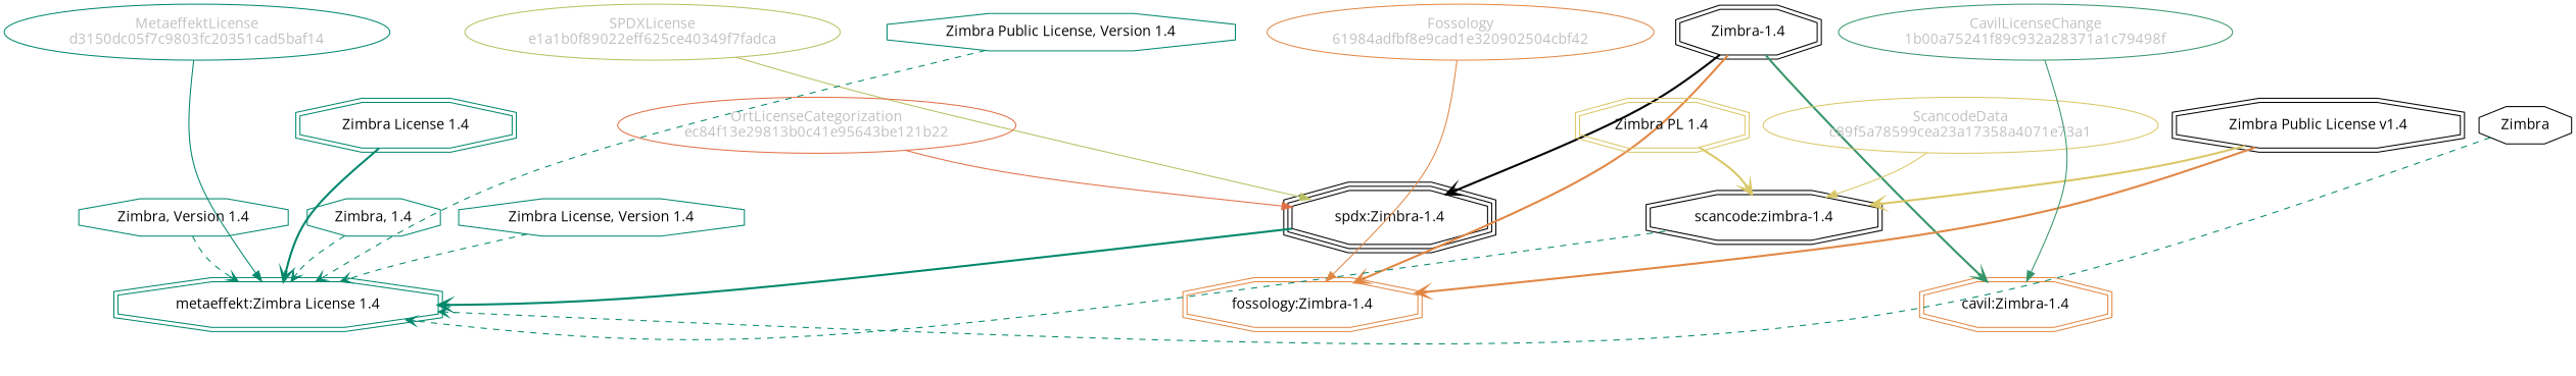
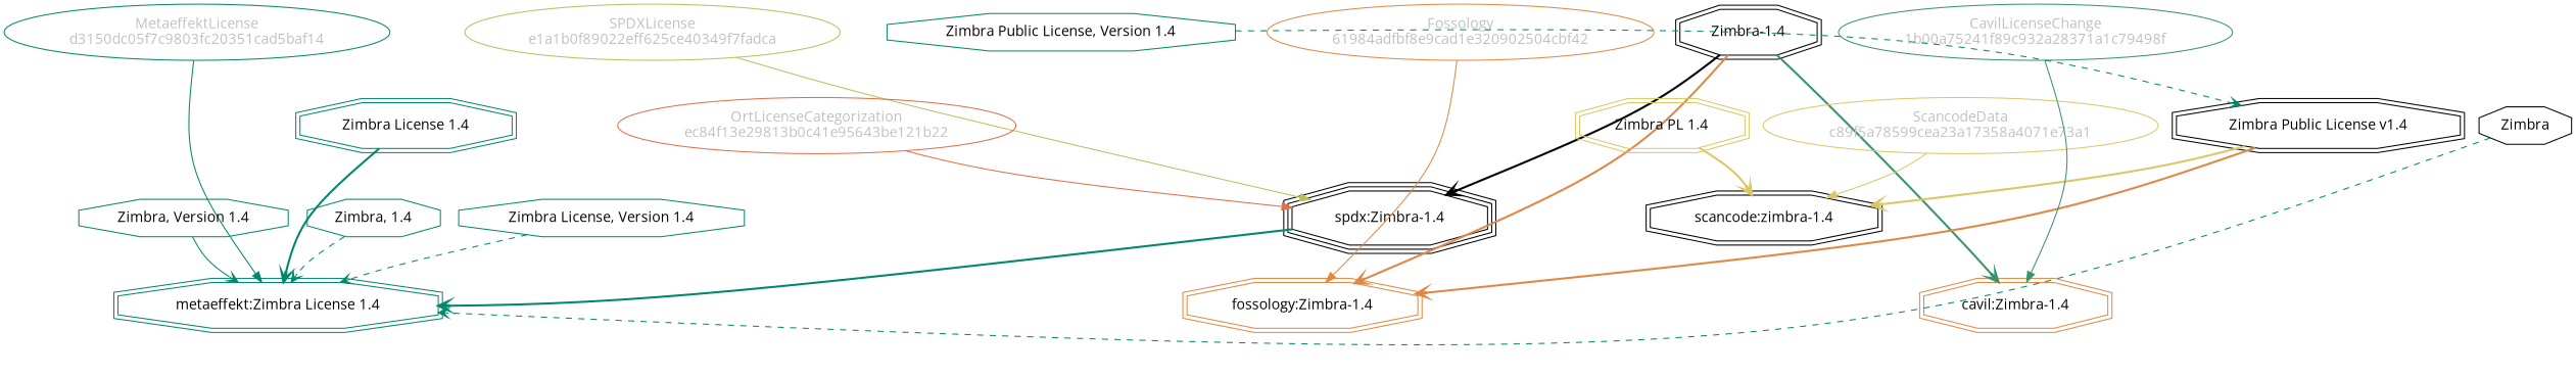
  strict digraph {
    fontname="Open Sans"
    splines=curved
    node [color="#00876c" fontname="Open Sans" shape=doubleoctagon]
    edge [color="#00876c" fontname="Open Sans" weight=0.5 arrowhead=vee style=bold]
    n1 [color="#b8bf62" fillcolor="beige;1" fontcolor=gray label="SPDXLicense\ne1a1b0f89022eff625ce40349f7fadca" shape=ellipse]
    n2 [label="spdx:Zimbra-1.4" shape=tripleoctagon color=""]
    n3 [label="metaeffekt:Zimbra License 1.4"]
    n4 [label="Zimbra-1.4" color=""]
    n5 [color="#e18745" label="fossology:Zimbra-1.4"]
    n6 [color="#e18745" label="cavil:Zimbra-1.4"]
    n7 [label="scancode:zimbra-1.4" color=""]
    n8 [label="Zimbra Public License v1.4" color=""]
    n9 [label=Zimbra shape=octagon color=""]
    n10 [color="#dac767" fillcolor="beige;1" fontcolor=gray label="ScancodeData\nc89f5a78599cea23a17358a4071e73a1" shape=ellipse]
    n11 [color="#dac767" label="Zimbra PL 1.4"]
    n12 [color="#e18745" fillcolor="beige;1" fontcolor=gray label="Fossology\n61984adfbf8e9cad1e320902504cbf42" shape=ellipse]
    n13 [color="#e06f45" fillcolor="beige;1" fontcolor=gray label="OrtLicenseCategorization\nec84f13e29813b0c41e95643be121b22" shape=ellipse]
    n14 [color="#379469" fillcolor="beige;1" fontcolor=gray label="CavilLicenseChange\n1b00a75241f89c932a28371a1c79498f" shape=ellipse]
    n15 [fillcolor="beige;1" fontcolor=gray label="MetaeffektLicense\nd3150dc05f7c9803fc20351cad5baf14" shape=ellipse]
    n16 [label="Zimbra License 1.4"]
    n17 [label="Zimbra, Version 1.4" shape=octagon]
    n18 [label="Zimbra, 1.4" shape=octagon]
    n19 [label="Zimbra License, Version 1.4" shape=octagon]
    n20 [label="Zimbra Public License, Version 1.4" shape=octagon]
    n1 -> n2 [color="#b8bf62" arrowhead="" style=""]
    n2 -> n3 [weight=0.7]
    n4 -> n2 [weight=0.7 color=""]
    n4 -> n5 [color="#e18745" weight=0.7]
-   n6 -> n4 [color="#379469" weight=0.7]
-   n7 -> n3 [style=dashed]
+   n4 -> n6 [color="#379469" weight=0.7]
    n8 -> n5 [color="#e18745" weight=0.7]
    n8 -> n7 [color="#dac767" weight=0.7]
    n9 -> n3 [style=dashed]
    n10 -> n7 [color="#dac767" arrowhead="" style=""]
    n11 -> n7 [color="#dac767" weight=0.7]
    n12 -> n5 [color="#e18745" arrowhead="" style=""]
    n13 -> n2 [color="#e06f45" arrowhead="" style=""]
    n14 -> n6 [color="#379469" arrowhead="" style=""]
    n15 -> n3 [arrowhead="" style=""]
    n16 -> n3 [weight=0.7]
-   n17 -> n3 [style=dashed]
+   n17 -> n3 [style=solid]
    n18 -> n3 [style=dashed]
    n19 -> n3 [style=dashed]
-   n20 -> n3 [style=dashed]
+   n20 -> n8 [style=dashed]
  }
